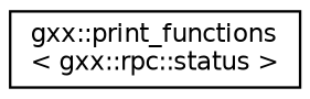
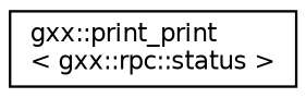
  digraph {
    rankdir=TB
-   n1 [color=black fillcolor=white fontname=Helvetica fontsize=10 height=0.2 label="gxx::print_functions\l\< gxx::rpc::status \>" shape=record style=filled width=0.4]
+   n1 [color=black fillcolor=white fontname=Helvetica fontsize=10 height=0.2 label="gxx::print_print\l\< gxx::rpc::status \>" shape=record style=filled width=0.4]
  }
